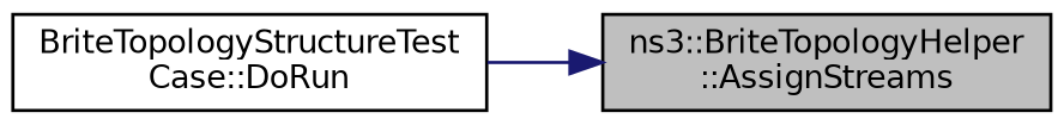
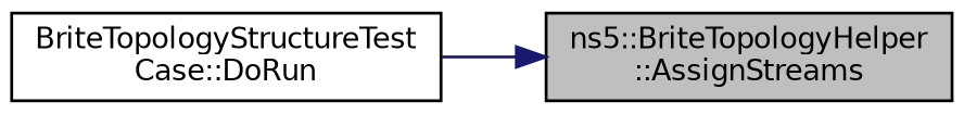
  digraph {
    rankdir=RL
    node [color=black fontname=Helvetica fontsize=10 shape=record style=filled]
-   n1 [fillcolor=grey75 fontcolor=black height=0.2 label="ns3::BriteTopologyHelper\l::AssignStreams" width=0.4]
+   n1 [fillcolor=grey75 fontcolor=black height=0.2 label="ns5::BriteTopologyHelper\l::AssignStreams" width=0.4]
    n2 [fillcolor=white height=0.2 label="BriteTopologyStructureTest\lCase::DoRun" width=0.4]
    n1 -> n2 [color=midnightblue dir=back fontname=Helvetica fontsize=10 labelfontname=Helvetica labelfontsize=10 style=solid]
  }
